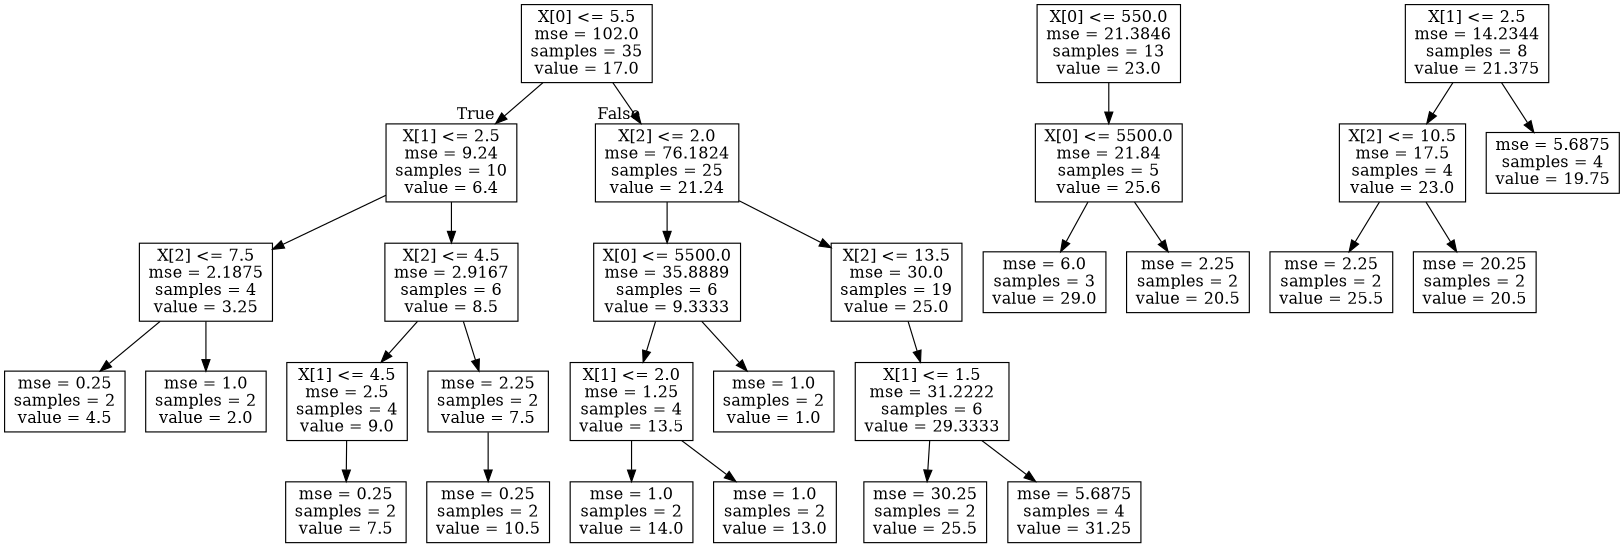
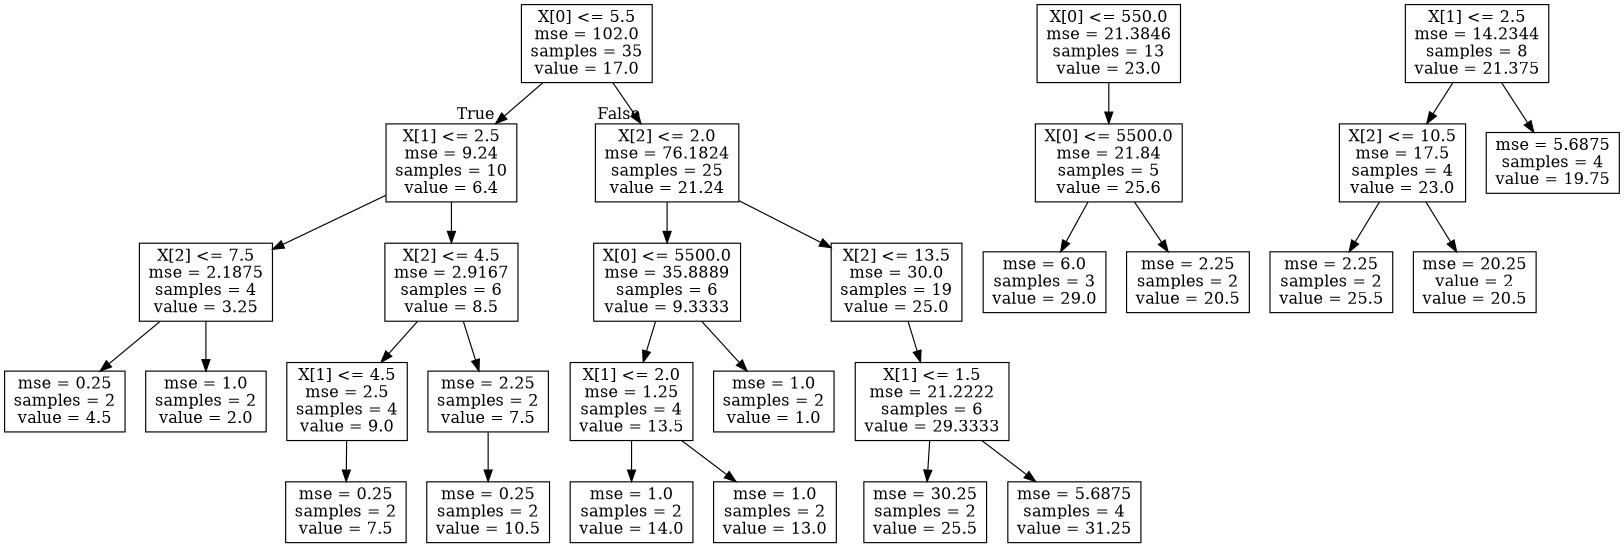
  digraph {
    node [shape=box]
    n1 [label="X[0] <= 5.5\nmse = 102.0\nsamples = 35\nvalue = 17.0"]
    n2 [label="X[1] <= 2.5\nmse = 9.24\nsamples = 10\nvalue = 6.4"]
    n3 [label="X[2] <= 2.0\nmse = 76.1824\nsamples = 25\nvalue = 21.24"]
    n4 [label="X[2] <= 7.5\nmse = 2.1875\nsamples = 4\nvalue = 3.25"]
    n5 [label="X[2] <= 4.5\nmse = 2.9167\nsamples = 6\nvalue = 8.5"]
    n6 [label="X[0] <= 5500.0\nmse = 35.8889\nsamples = 6\nvalue = 9.3333"]
    n7 [label="X[2] <= 13.5\nmse = 30.0\nsamples = 19\nvalue = 25.0"]
    n8 [label="mse = 0.25\nsamples = 2\nvalue = 4.5"]
    n9 [label="mse = 1.0\nsamples = 2\nvalue = 2.0"]
    n10 [label="X[1] <= 4.5\nmse = 2.5\nsamples = 4\nvalue = 9.0"]
    n11 [label="mse = 2.25\nsamples = 2\nvalue = 7.5"]
    n12 [label="mse = 0.25\nsamples = 2\nvalue = 7.5"]
    n13 [label="mse = 0.25\nsamples = 2\nvalue = 10.5"]
    n14 [label="X[1] <= 2.0\nmse = 1.25\nsamples = 4\nvalue = 13.5"]
    n15 [label="mse = 1.0\nsamples = 2\nvalue = 1.0"]
-   n16 [label="X[1] <= 1.5\nmse = 31.2222\nsamples = 6\nvalue = 29.3333"]
+   n16 [label="X[1] <= 1.5\nmse = 21.2222\nsamples = 6\nvalue = 29.3333"]
    n17 [label="mse = 1.0\nsamples = 2\nvalue = 14.0"]
    n18 [label="mse = 1.0\nsamples = 2\nvalue = 13.0"]
    n19 [label="X[0] <= 550.0\nmse = 21.3846\nsamples = 13\nvalue = 23.0"]
    n20 [label="X[0] <= 5500.0\nmse = 21.84\nsamples = 5\nvalue = 25.6"]
    n21 [label="mse = 30.25\nsamples = 2\nvalue = 25.5"]
    n22 [label="mse = 5.6875\nsamples = 4\nvalue = 31.25"]
    n23 [label="X[1] <= 2.5\nmse = 14.2344\nsamples = 8\nvalue = 21.375"]
    n24 [label="X[2] <= 10.5\nmse = 17.5\nsamples = 4\nvalue = 23.0"]
    n25 [label="mse = 5.6875\nsamples = 4\nvalue = 19.75"]
    n26 [label="mse = 6.0\nsamples = 3\nvalue = 29.0"]
    n27 [label="mse = 2.25\nsamples = 2\nvalue = 20.5"]
    n28 [label="mse = 2.25\nsamples = 2\nvalue = 25.5"]
-   n29 [label="mse = 20.25\nsamples = 2\nvalue = 20.5"]
+   n29 [label="mse = 20.25\nvalue = 2\nvalue = 20.5"]
    n1 -> n2 [headlabel=True labelangle=45 labeldistance=2.5]
    n1 -> n3 [headlabel=False labelangle=-45 labeldistance=2.5]
    n2 -> n4
    n2 -> n5
    n3 -> n6
    n3 -> n7
    n4 -> n8
    n4 -> n9
    n5 -> n10
    n5 -> n11
    n6 -> n14
    n6 -> n15
    n7 -> n16
    n10 -> n12
    n11 -> n13
    n14 -> n17
    n14 -> n18
    n16 -> n21
    n16 -> n22
    n19 -> n20
    n20 -> n26
    n20 -> n27
    n23 -> n24
    n23 -> n25
    n24 -> n28
    n24 -> n29
  }
